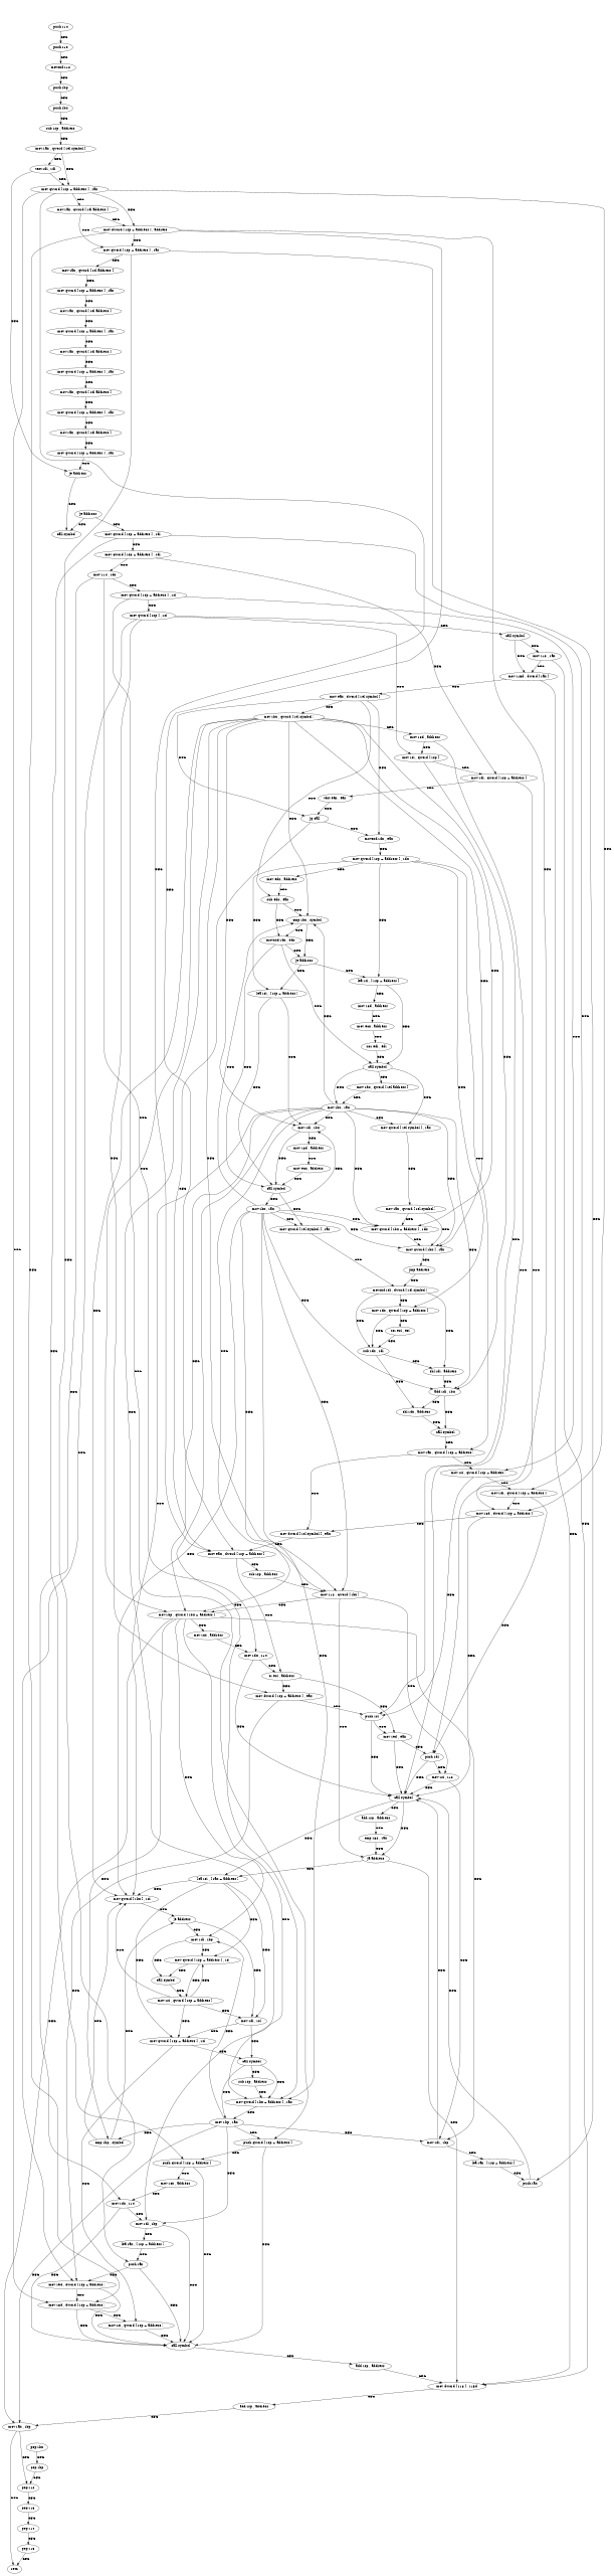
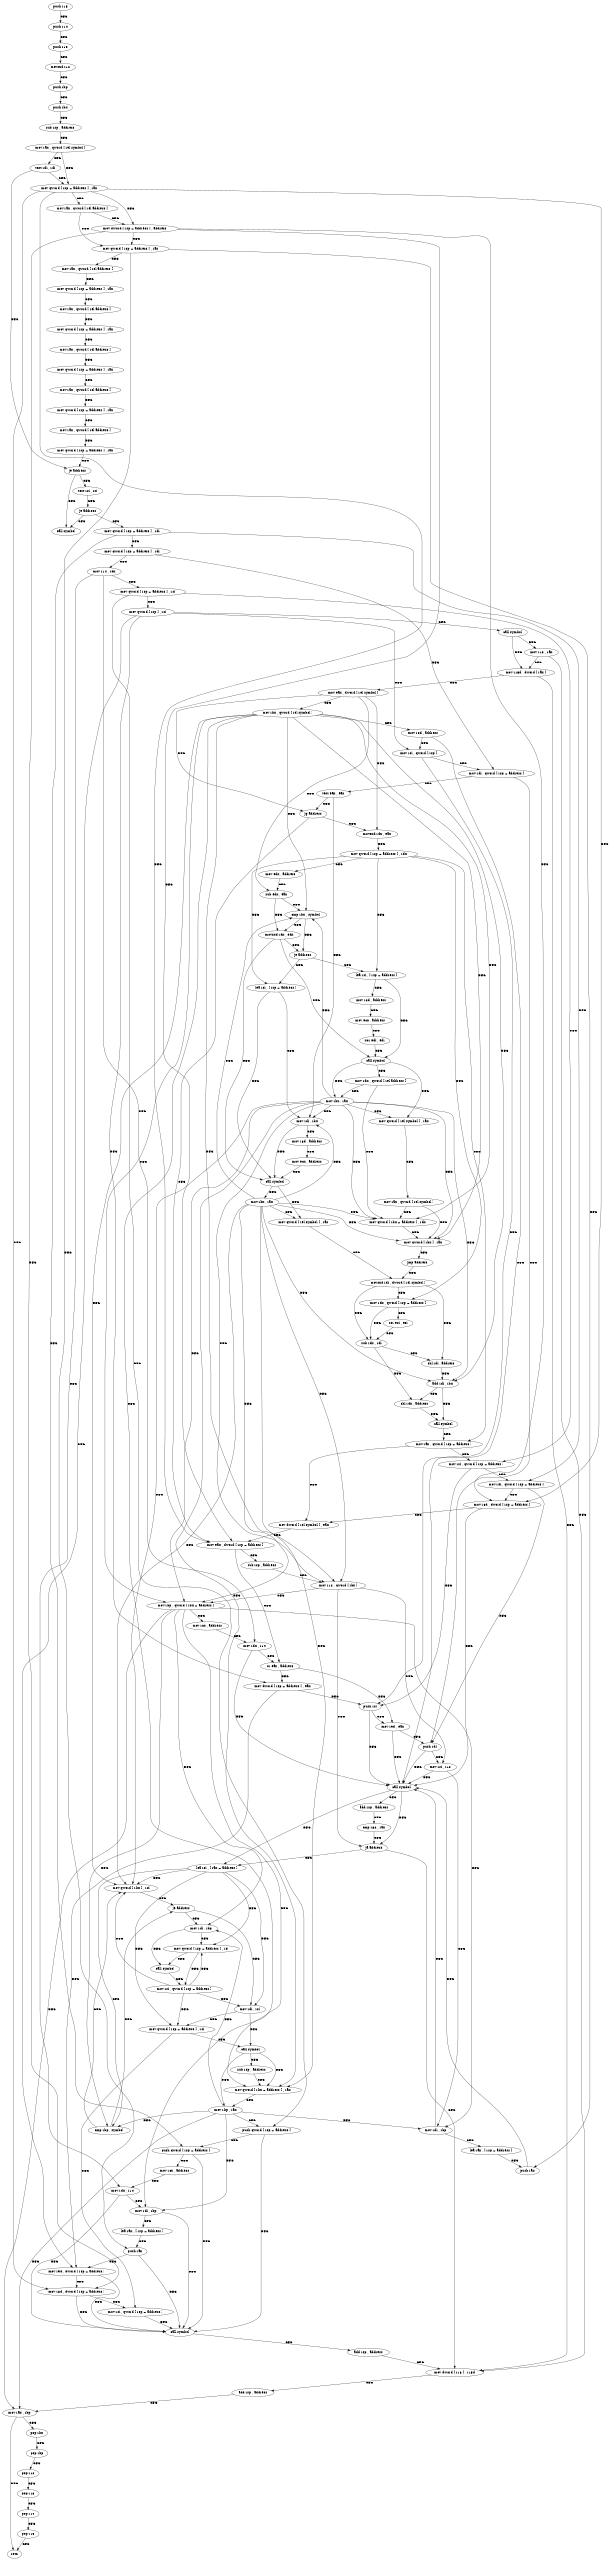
  digraph {
+   n1 [label="push r15"]
    n2 [label="push r14"]
    n3 [label="push r13"]
    n4 [label="movsxd r12"]
    n5 [label="push rbp"]
    n6 [label="push rbx"]
    n7 [label="sub rsp , address"]
    n8 [label="mov rax , qword [ rel symbol ]"]
    n9 [label="test rdi , rdi"]
    n10 [label="mov qword [ rsp + address ] , rax"]
    n11 [label="je address"]
    n12 [label="mov rax , qword [ rel address ]"]
    n13 [label="mov dword [ rsp + address ] , address"]
    n14 [label="mov eax , dword [ rsp + address ]"]
    n15 [label="mov r8d , dword [ rsp + address ]"]
    n16 [label="mov r8d , dword [ rsp + address ]"]
    n17 [label="call symbol"]
+   n18 [label="test rsi , rsi"]
    n19 [label="mov qword [ rsp + address ] , rax"]
    n20 [label="sub rsp , address"]
-   n21 [label="or esi , address"]
+   n21 [label="or eax , address"]
    n22 [label="mov rsi , qword [ rsp + address ]"]
    n23 [label="call symbol"]
    n24 [label="call symbol"]
    n25 [label="mov dword [ rel symbol ] , eax"]
    n26 [label="mov rax , qword [ rel address ]"]
    n27 [label="push rax"]
    n28 [label="push rax"]
    n29 [label="mov qword [ rsp + address ] , rax"]
    n30 [label="mov r9d , dword [ rsp + address ]"]
    n31 [label="mov rax , qword [ rel address ]"]
    n32 [label="mov qword [ rsp + address ] , rax"]
    n33 [label="mov rax , qword [ rel address ]"]
    n34 [label="mov qword [ rsp + address ] , rax"]
    n35 [label="mov rax , qword [ rel address ]"]
    n36 [label="mov qword [ rsp + address ] , rax"]
    n37 [label="mov rax , qword [ rel address ]"]
    n38 [label="mov qword [ rsp + address ] , rax"]
    n39 [label="je address"]
    n40 [label="mov qword [ rsp + address ] , rdi"]
    n41 [label="mov qword [ rsp + address ] , rdi"]
    n42 [label="push qword [ rsp + address ]"]
    n43 [label="mov rdi , qword [ rsp + address ]"]
    n44 [label="mov r14 , rdx"]
    n45 [label="mov rdi , qword [ rsp + address ]"]
    n46 [label="mov rcx , address"]
    n47 [label="push rdi"]
    n48 [label="mov qword [ rsp + address ] , rsi"]
    n49 [label="mov rdx , r14"]
    n50 [label="mov rdx , r14"]
    n51 [label="test eax , eax"]
    n52 [label="mov qword [ rsp ] , rsi"]
    n53 [label="push qword [ rsp + address ]"]
    n54 [label="mov rsi , qword [ rsp + address ]"]
    n55 [label="mov rdi , rbp"]
    n56 [label="call symbol"]
    n57 [label="mov rsi , qword [ rsp ]"]
    n58 [label="mov dword [ rsp + address ] , eax"]
    n59 [label="push rsi"]
    n60 [label="mov r13 , rax"]
    n61 [label="mov r15d , dword [ rax ]"]
    n62 [label="mov dword [ r13 ] , r15d"]
    n63 [label="mov eax , dword [ rel symbol ]"]
    n64 [label="add rsp , address"]
    n65 [label="mov rbx , qword [ rel symbol ]"]
-   n66 [label="jg call"]
+   n66 [label="jg address"]
    n67 [label="movsxd rdx , eax"]
    n68 [label="sub edx , eax"]
    n69 [label="mov r8d , address"]
    n70 [label="mov r12 , qword [ rbx ]"]
    n71 [label="mov rbp , qword [ rbx + address ]"]
    n72 [label="cmp rbx , symbol"]
    n73 [label="mov qword [ rbx ] , rsi"]
    n74 [label="mov qword [ rbx + address ] , rdx"]
    n75 [label="mov qword [ rbx ] , rax"]
    n76 [label="mov rdi , rbx"]
    n77 [label="mov qword [ rbx + address ] , rax"]
    n78 [label="add rdi , rbx"]
    n79 [label="mov qword [ rsp + address ] , rdx"]
    n80 [label="movsxd rdx , edx"]
    n81 [label="mov rsi , r12"]
    n82 [label="ja address"]
    n83 [label="mov rcx , address"]
    n84 [label="mov rdi , rbp"]
    n85 [label="mov rax , rbp"]
    n86 [label="cmp rbp , symbol"]
    n87 [label="mov rdi , rbp"]
    n88 [label="je address"]
    n89 [label="je address"]
    n90 [label="jmp address"]
    n91 [label="call symbol"]
    n92 [label="mov r8d , address"]
    n93 [label="mov rbp , rax"]
    n94 [label="shl rdx , address"]
    n95 [label="call symbol"]
    n96 [label="add rsp , address"]
    n97 [label="lea rsi , [ rax + address ]"]
    n98 [label="mov r9d , eax"]
    n99 [label="mov edx , address"]
    n100 [label="lea rsi , [ rsp + address ]"]
    n101 [label="lea rsi , [ rsp + address ]"]
    n102 [label="mov rdx , qword [ rsp + address ]"]
    n103 [label="mov rax , qword [ rsp + address ]"]
    n104 [label="lea rax , [ rsp + address ]"]
    n105 [label="pop rbx"]
    n106 [label=retn]
    n107 [label="mov qword [ rsp + address ] , rsi"]
    n108 [label="call symbol"]
    n109 [label="lea rax , [ rsp + address ]"]
    n110 [label="cmp r82 , rax"]
    n111 [label="mov rdi , rsi"]
    n112 [label="mov qword [ rsp + address ] , rsi"]
    n113 [label="call symbol"]
    n114 [label="mov rsi , qword [ rsp + address ]"]
    n115 [label="call symbol"]
    n116 [label="mov r8d , address"]
    n117 [label="sub rdx , rdi"]
    n118 [label="xor esi , esi"]
    n119 [label="mov rdx , qword [ rel address ]"]
    n120 [label="mov rbx , rax"]
    n121 [label="mov qword [ rel symbol ] , rax"]
    n122 [label="mov rbx , rax"]
    n123 [label="mov qword [ rel symbol ] , rax"]
    n124 [label="mov ecx , address"]
    n125 [label="pop rbp"]
    n126 [label="pop r12"]
    n127 [label="pop r13"]
    n128 [label="pop r14"]
    n129 [label="pop r15"]
    n130 [label="sub rsp , address"]
    n131 [label="xor edi , edi"]
    n132 [label="mov rax , qword [ rel symbol ]"]
    n133 [label="movsxd rdi , dword [ rel symbol ]"]
    n134 [label="shl rdi , address"]
    n135 [label="mov ecx , address"]
    n136 [label="add rsp , address"]
+   n1 -> n2 [label=CFG]
    n2 -> n3 [label=CFG]
    n3 -> n4 [label=CFG]
    n4 -> n5 [label=CFG]
    n5 -> n6 [label=CFG]
    n6 -> n7 [label=CFG]
    n7 -> n8 [label=CFG]
    n8 -> n9 [label=CFG]
    n8 -> n10 [label=DFG]
    n9 -> n10 [label=CFG]
    n9 -> n11 [label=DFG]
    n10 -> n12 [label=CFG]
    n10 -> n13 [label=DFG]
    n10 -> n14 [label=DFG]
    n10 -> n15 [label=DFG]
    n10 -> n16 [label=DFG]
    n11 -> n17 [label=CFG]
+   n11 -> n18 [label=CFG]
    n12 -> n13 [label=CFG]
    n12 -> n19 [label=DFG]
    n13 -> n14 [label=DFG]
    n13 -> n15 [label=DFG]
    n13 -> n16 [label=DFG]
    n13 -> n19 [label=CFG]
    n14 -> n20 [label=CFG]
    n14 -> n21 [label=CFG]
    n15 -> n22 [label=CFG]
    n15 -> n23 [label=DFG]
    n16 -> n24 [label=DFG]
    n16 -> n25 [label=CFG]
+   n18 -> n39 [label=CFG]
    n19 -> n26 [label=CFG]
    n19 -> n27 [label=DFG]
    n19 -> n28 [label=DFG]
    n20 -> n70 [label=CFG]
    n21 -> n58 [label=DFG]
    n21 -> n98 [label=DFG]
    n22 -> n23 [label=DFG]
    n23 -> n136 [label=CFG]
    n24 -> n82 [label=DFG]
    n24 -> n96 [label=CFG]
    n24 -> n97 [label=DFG]
    n25 -> n14 [label=CFG]
    n26 -> n29 [label=DFG]
    n27 -> n24 [label=DFG]
    n28 -> n23 [label=DFG]
    n28 -> n30 [label=CFG]
    n29 -> n31 [label=CFG]
    n30 -> n15 [label=CFG]
    n30 -> n23 [label=DFG]
    n31 -> n32 [label=DFG]
    n32 -> n33 [label=CFG]
    n33 -> n34 [label=DFG]
    n34 -> n35 [label=CFG]
    n35 -> n36 [label=DFG]
    n36 -> n37 [label=CFG]
    n37 -> n38 [label=DFG]
    n38 -> n11 [label=CFG]
    n39 -> n17 [label=CFG]
    n39 -> n40 [label=CFG]
    n40 -> n41 [label=CFG]
    n40 -> n42 [label=DFG]
    n40 -> n43 [label=DFG]
    n41 -> n44 [label=CFG]
    n41 -> n45 [label=DFG]
    n42 -> n23 [label=DFG]
    n42 -> n46 [label=CFG]
    n43 -> n16 [label=CFG]
    n43 -> n47 [label=DFG]
    n44 -> n48 [label=CFG]
    n44 -> n49 [label=DFG]
    n44 -> n50 [label=DFG]
    n45 -> n47 [label=DFG]
    n45 -> n51 [label=CFG]
    n46 -> n50 [label=CFG]
    n47 -> n24 [label=DFG]
    n47 -> n81 [label=CFG]
    n48 -> n52 [label=CFG]
    n48 -> n53 [label=DFG]
    n48 -> n54 [label=DFG]
    n49 -> n21 [label=CFG]
    n49 -> n24 [label=DFG]
    n50 -> n23 [label=DFG]
    n50 -> n55 [label=CFG]
    n51 -> n66 [label=CFG]
    n52 -> n30 [label=DFG]
    n52 -> n56 [label=CFG]
    n52 -> n57 [label=DFG]
    n52 -> n58 [label=DFG]
    n53 -> n23 [label=DFG]
    n53 -> n42 [label=CFG]
    n54 -> n43 [label=CFG]
    n54 -> n59 [label=DFG]
    n55 -> n23 [label=DFG]
    n55 -> n109 [label=CFG]
    n56 -> n60 [label=DFG]
    n56 -> n61 [label=DFG]
    n57 -> n45 [label=CFG]
    n57 -> n59 [label=DFG]
    n58 -> n30 [label=DFG]
-   n58 -> n59 [label=CFG]
+   n58 -> n59 [label=DFG]
    n59 -> n24 [label=DFG]
    n59 -> n98 [label=CFG]
    n60 -> n61 [label=CFG]
    n60 -> n62 [label=DFG]
    n61 -> n62 [label=DFG]
    n61 -> n63 [label=CFG]
    n62 -> n64 [label=CFG]
    n63 -> n65 [label=CFG]
    n63 -> n66 [label=DFG]
    n63 -> n67 [label=DFG]
    n63 -> n68 [label=DFG]
    n64 -> n85 [label=CFG]
    n65 -> n69 [label=CFG]
    n65 -> n70 [label=DFG]
    n65 -> n71 [label=DFG]
    n65 -> n72 [label=DFG]
    n65 -> n73 [label=DFG]
    n65 -> n74 [label=DFG]
    n65 -> n75 [label=DFG]
-   n65 -> n76 [label=DFG]
+   n51 -> n76 [label=DFG]
    n65 -> n77 [label=DFG]
    n65 -> n78 [label=DFG]
    n66 -> n14 [label=CFG]
    n66 -> n67 [label=CFG]
    n67 -> n79 [label=DFG]
    n68 -> n72 [label=CFG]
    n68 -> n80 [label=DFG]
    n69 -> n24 [label=DFG]
    n69 -> n57 [label=CFG]
    n70 -> n71 [label=CFG]
    n70 -> n81 [label=DFG]
    n70 -> n82 [label=DFG]
    n71 -> n55 [label=DFG]
    n71 -> n83 [label=CFG]
    n71 -> n84 [label=DFG]
    n71 -> n85 [label=DFG]
    n71 -> n86 [label=DFG]
    n71 -> n87 [label=DFG]
    n72 -> n80 [label=CFG]
    n72 -> n88 [label=DFG]
    n73 -> n89 [label=CFG]
    n74 -> n75 [label=CFG]
    n75 -> n90 [label=CFG]
    n76 -> n91 [label=DFG]
    n76 -> n92 [label=CFG]
    n77 -> n93 [label=CFG]
    n78 -> n94 [label=CFG]
    n78 -> n95 [label=DFG]
    n79 -> n99 [label=CFG]
    n79 -> n100 [label=DFG]
    n79 -> n101 [label=DFG]
    n79 -> n102 [label=DFG]
    n79 -> n103 [label=DFG]
    n80 -> n88 [label=CFG]
    n80 -> n91 [label=DFG]
    n80 -> n115 [label=DFG]
    n81 -> n24 [label=DFG]
    n81 -> n84 [label=CFG]
    n82 -> n62 [label=CFG]
    n82 -> n97 [label=CFG]
    n83 -> n49 [label=CFG]
    n84 -> n24 [label=DFG]
    n84 -> n104 [label=CFG]
-   n85 -> n126 [label=CFG]
+   n85 -> n105 [label=CFG]
    n85 -> n106 [label=DFG]
    n86 -> n73 [label=CFG]
    n86 -> n89 [label=DFG]
    n87 -> n107 [label=CFG]
    n87 -> n108 [label=DFG]
    n88 -> n100 [label=CFG]
    n88 -> n101 [label=CFG]
    n89 -> n87 [label=CFG]
    n89 -> n111 [label=CFG]
    n90 -> n133 [label=CFG]
    n91 -> n122 [label=DFG]
    n91 -> n123 [label=DFG]
    n92 -> n135 [label=CFG]
    n93 -> n53 [label=CFG]
    n93 -> n55 [label=DFG]
    n93 -> n84 [label=DFG]
    n93 -> n85 [label=DFG]
    n93 -> n86 [label=DFG]
    n93 -> n87 [label=DFG]
    n94 -> n95 [label=DFG]
    n95 -> n103 [label=CFG]
    n96 -> n110 [label=CFG]
    n97 -> n73 [label=DFG]
+   n97 -> n86 [label=CFG]
    n97 -> n107 [label=DFG]
    n97 -> n111 [label=DFG]
    n97 -> n112 [label=DFG]
    n98 -> n24 [label=DFG]
    n98 -> n47 [label=CFG]
    n99 -> n68 [label=CFG]
    n100 -> n115 [label=DFG]
    n100 -> n116 [label=CFG]
    n101 -> n76 [label=CFG]
    n101 -> n91 [label=DFG]
    n102 -> n117 [label=DFG]
    n102 -> n118 [label=CFG]
    n103 -> n25 [label=DFG]
    n103 -> n54 [label=CFG]
    n104 -> n27 [label=CFG]
    n105 -> n125 [label=CFG]
    n107 -> n108 [label=CFG]
    n107 -> n114 [label=DFG]
    n108 -> n114 [label=CFG]
    n109 -> n28 [label=CFG]
    n110 -> n82 [label=CFG]
    n111 -> n112 [label=CFG]
    n111 -> n113 [label=DFG]
    n112 -> n22 [label=DFG]
    n112 -> n113 [label=CFG]
    n113 -> n77 [label=DFG]
    n113 -> n93 [label=DFG]
    n113 -> n130 [label=CFG]
    n114 -> n73 [label=DFG]
    n114 -> n107 [label=DFG]
    n114 -> n111 [label=DFG]
    n114 -> n112 [label=DFG]
    n115 -> n119 [label=CFG]
    n115 -> n120 [label=DFG]
    n115 -> n121 [label=DFG]
    n116 -> n124 [label=CFG]
    n117 -> n94 [label=DFG]
    n117 -> n134 [label=CFG]
    n118 -> n117 [label=CFG]
+   n119 -> n74 [label=DFG]
    n119 -> n120 [label=CFG]
    n120 -> n70 [label=DFG]
    n120 -> n71 [label=DFG]
    n120 -> n72 [label=DFG]
    n120 -> n73 [label=DFG]
    n120 -> n74 [label=DFG]
    n120 -> n75 [label=DFG]
    n120 -> n76 [label=DFG]
    n120 -> n77 [label=DFG]
    n120 -> n78 [label=DFG]
    n120 -> n121 [label=CFG]
    n121 -> n132 [label=CFG]
    n122 -> n70 [label=DFG]
    n122 -> n71 [label=DFG]
    n122 -> n72 [label=DFG]
    n122 -> n73 [label=DFG]
    n122 -> n74 [label=DFG]
    n122 -> n75 [label=DFG]
    n122 -> n76 [label=DFG]
    n122 -> n77 [label=DFG]
    n122 -> n78 [label=DFG]
    n122 -> n123 [label=CFG]
    n123 -> n133 [label=CFG]
    n124 -> n131 [label=CFG]
    n125 -> n126 [label=CFG]
    n126 -> n127 [label=CFG]
    n127 -> n128 [label=CFG]
    n128 -> n129 [label=CFG]
    n129 -> n106 [label=CFG]
    n130 -> n77 [label=CFG]
    n131 -> n115 [label=CFG]
    n132 -> n74 [label=CFG]
    n132 -> n75 [label=DFG]
    n133 -> n102 [label=CFG]
    n133 -> n117 [label=DFG]
    n133 -> n134 [label=DFG]
    n134 -> n78 [label=DFG]
    n135 -> n91 [label=CFG]
    n136 -> n62 [label=CFG]
  }
